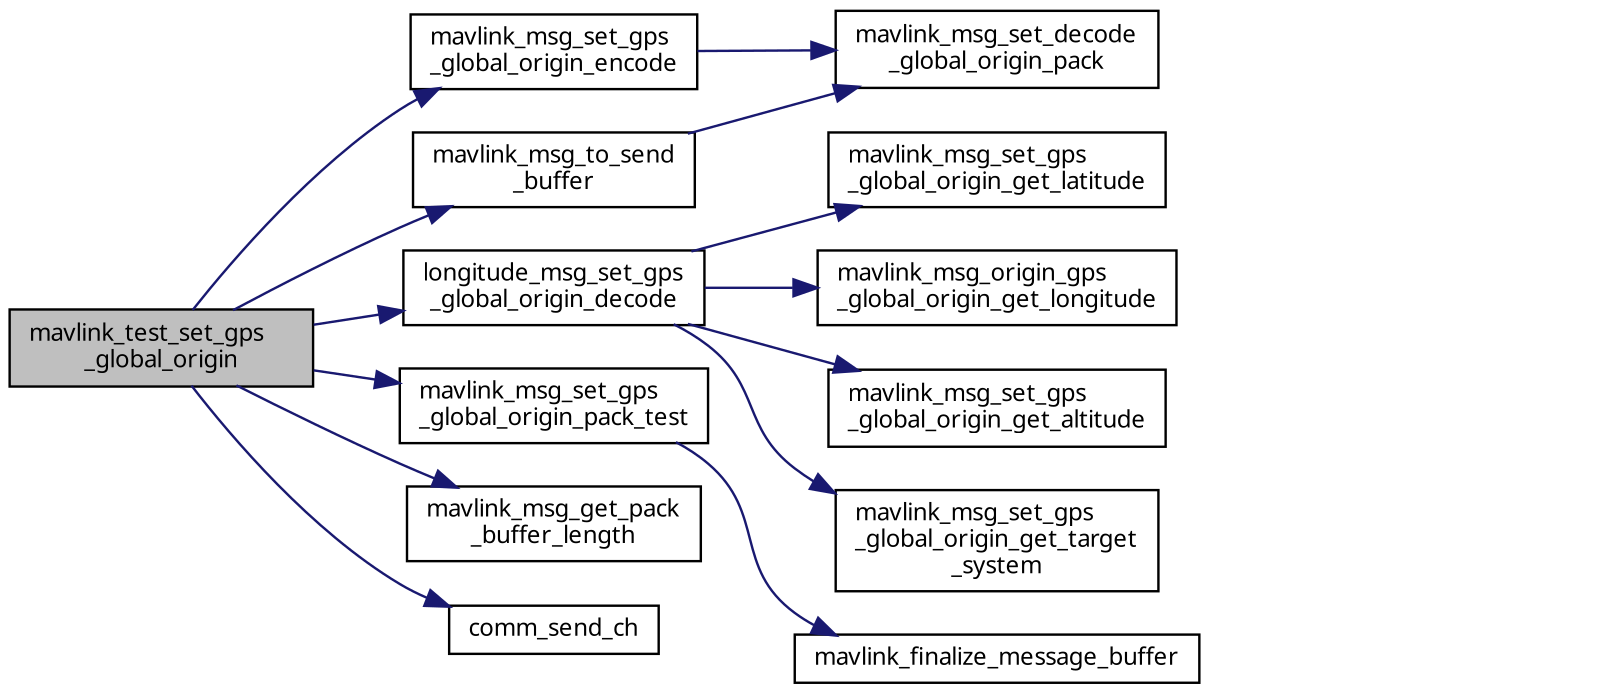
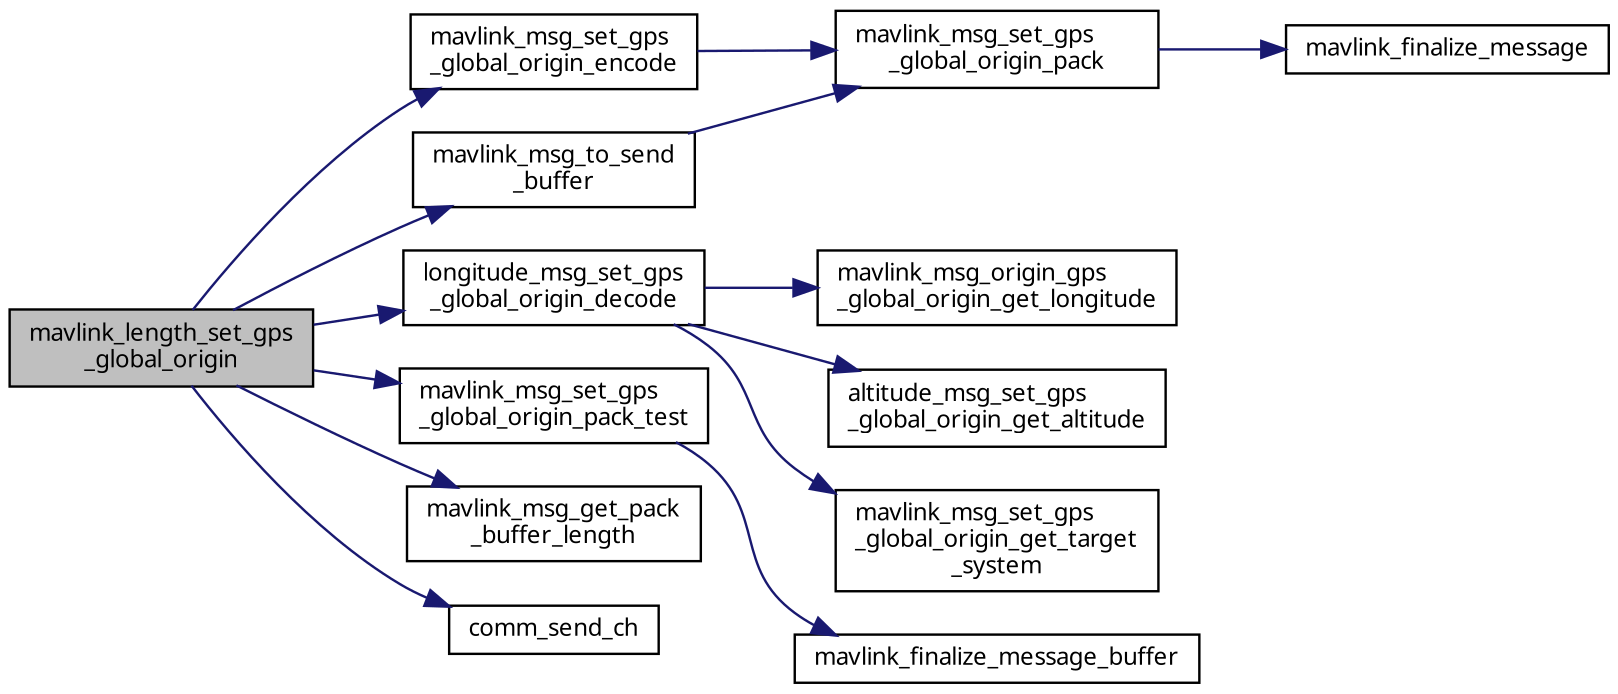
  digraph {
    fontname="Noto Sans"
    rankdir=LR
    node [color=black fillcolor=white fontname="Noto Sans" fontsize=10 shape=record style=filled]
    edge [color=midnightblue fontname="Noto Sans" fontsize=10 labelfontname=Helvetica labelfontsize=10 style=solid]
-   n1 [fillcolor=grey75 fontcolor=black height=0.2 label="mavlink_test_set_gps\l_global_origin" width=0.4]
+   n1 [fillcolor=grey75 fontcolor=black height=0.2 label="mavlink_length_set_gps\l_global_origin" width=0.4]
    n2 [height=0.2 label="mavlink_msg_set_gps\l_global_origin_encode" width=0.4]
    n3 [height=0.2 label="longitude_msg_set_gps\l_global_origin_decode" width=0.4]
    n4 [height=0.2 label="mavlink_msg_set_gps\l_global_origin_pack_test" width=0.4]
    n5 [height=0.2 label="mavlink_msg_to_send\l_buffer" width=0.4]
    n6 [height=0.2 label="mavlink_msg_get_pack\l_buffer_length" width=0.4]
    n7 [height=0.2 label=comm_send_ch width=0.4]
-   n8 [height=0.2 label="mavlink_msg_set_decode\l_global_origin_pack" width=0.4]
-   n10 [height=0.2 label="mavlink_msg_set_gps\l_global_origin_get_latitude" width=0.4]
+   n8 [height=0.2 label="mavlink_msg_set_gps\l_global_origin_pack" width=0.4]
+   n9 [height=0.2 label=mavlink_finalize_message width=0.4]
    n11 [height=0.2 label="mavlink_msg_origin_gps\l_global_origin_get_longitude" width=0.4]
-   n12 [height=0.2 label="mavlink_msg_set_gps\l_global_origin_get_altitude" width=0.4]
+   n12 [height=0.2 label="altitude_msg_set_gps\l_global_origin_get_altitude" width=0.4]
    n13 [height=0.2 label="mavlink_msg_set_gps\l_global_origin_get_target\l_system" width=0.4]
    n14 [height=0.2 label=mavlink_finalize_message_buffer width=0.4]
    n1 -> n2
    n1 -> n3
    n1 -> n4
    n1 -> n5
    n1 -> n6
    n1 -> n7
    n2 -> n8
-   n3 -> n10
    n3 -> n11
    n3 -> n12
    n3 -> n13
    n4 -> n14
    n5 -> n8
+   n8 -> n9
  }
